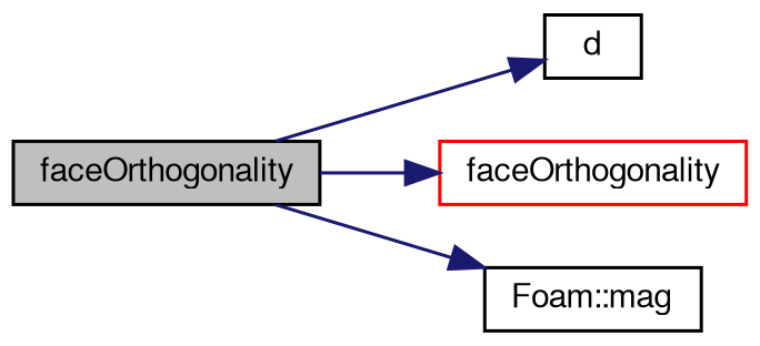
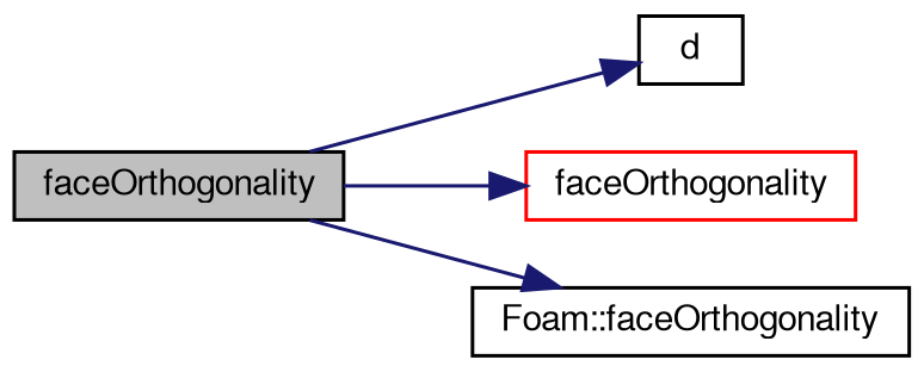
  digraph {
    rankdir=LR
    node [color=black fontname=FreeSans fontsize=10 shape=record]
    edge [color=midnightblue fontname=FreeSans fontsize=10 labelfontname=FreeSans labelfontsize=10 style=solid]
    n1 [fillcolor=grey75 fontcolor=black height=0.2 label=faceOrthogonality style=filled width=0.4]
    n2 [height=0.2 label=d width=0.4]
    n3 [color=red height=0.2 label=faceOrthogonality width=0.4]
-   n4 [height=0.2 label="Foam::mag" width=0.4]
+   n4 [height=0.2 label="Foam::faceOrthogonality" width=0.4]
    n1 -> n2
    n1 -> n3
    n1 -> n4
  }
